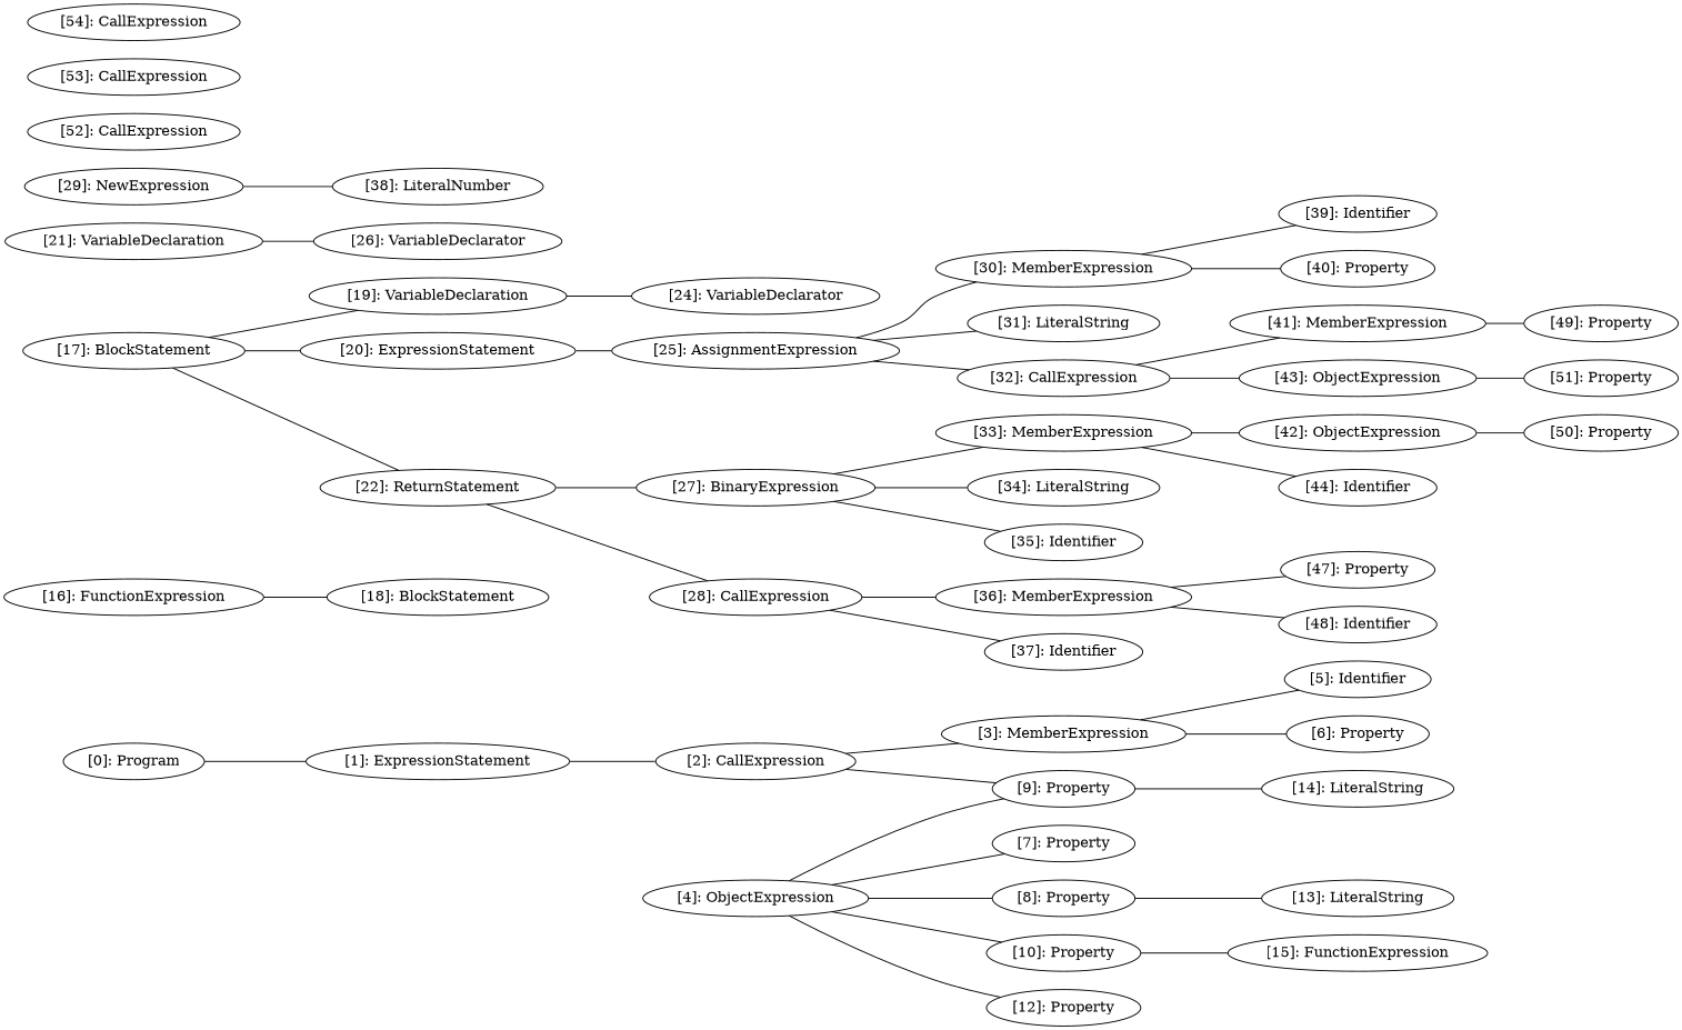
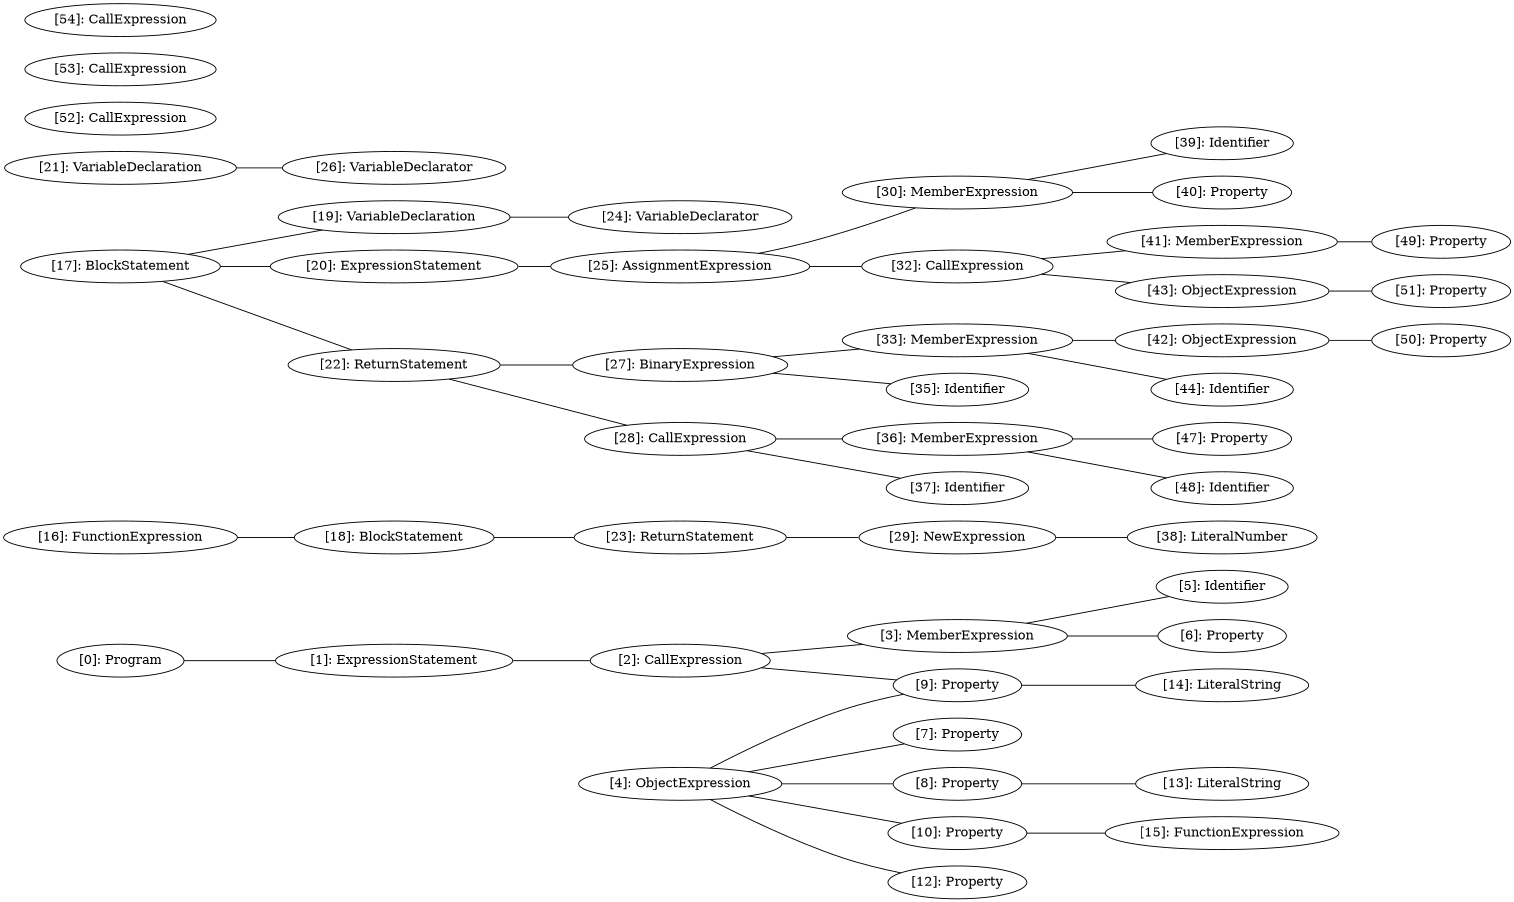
  graph {
    fontname="DejaVu Serif"
    rankdir=LR
    node [fontname="DejaVu Serif"]
    edge [fontname="DejaVu Serif"]
    n1 [label="[0]: Program"]
    n2 [label="[1]: ExpressionStatement"]
    n3 [label="[2]: CallExpression"]
    n4 [label="[3]: MemberExpression"]
    n5 [label="[9]: Property"]
    n6 [label="[5]: Identifier"]
    n7 [label="[6]: Property"]
    n8 [label="[4]: ObjectExpression"]
    n9 [label="[7]: Property"]
    n10 [label="[8]: Property"]
    n11 [label="[10]: Property"]
    n12 [label="[12]: Property"]
    n13 [label="[13]: LiteralString"]
    n14 [label="[14]: LiteralString"]
    n15 [label="[15]: FunctionExpression"]
    n16 [label="[16]: FunctionExpression"]
    n17 [label="[18]: BlockStatement"]
    n18 [label="[17]: BlockStatement"]
    n19 [label="[19]: VariableDeclaration"]
    n20 [label="[20]: ExpressionStatement"]
    n21 [label="[22]: ReturnStatement"]
+   n22 [label="[23]: ReturnStatement"]
    n23 [label="[24]: VariableDeclarator"]
    n24 [label="[25]: AssignmentExpression"]
    n25 [label="[21]: VariableDeclaration"]
    n26 [label="[26]: VariableDeclarator"]
    n27 [label="[27]: BinaryExpression"]
    n28 [label="[28]: CallExpression"]
    n29 [label="[29]: NewExpression"]
    n30 [label="[30]: MemberExpression"]
-   n31 [label="[31]: LiteralString"]
    n32 [label="[32]: CallExpression"]
    n33 [label="[33]: MemberExpression"]
-   n34 [label="[34]: LiteralString"]
    n35 [label="[35]: Identifier"]
    n36 [label="[36]: MemberExpression"]
    n37 [label="[37]: Identifier"]
    n38 [label="[38]: LiteralNumber"]
    n39 [label="[39]: Identifier"]
    n40 [label="[40]: Property"]
    n41 [label="[41]: MemberExpression"]
    n42 [label="[43]: ObjectExpression"]
    n43 [label="[42]: ObjectExpression"]
    n44 [label="[44]: Identifier"]
    n45 [label="[47]: Property"]
    n46 [label="[48]: Identifier"]
    n47 [label="[49]: Property"]
    n48 [label="[51]: Property"]
    n49 [label="[50]: Property"]
    n50 [label="[52]: CallExpression"]
    n51 [label="[53]: CallExpression"]
    n52 [label="[54]: CallExpression"]
    n1 -- n2
    n2 -- n3
    n3 -- n4
    n3 -- n5
    n4 -- n6
    n4 -- n7
    n5 -- n14
    n8 -- n5
    n8 -- n9
    n8 -- n10
    n8 -- n11
    n8 -- n12
    n10 -- n13
    n11 -- n15
    n16 -- n17
+   n17 -- n22
    n18 -- n19
    n18 -- n20
    n18 -- n21
    n19 -- n23
    n20 -- n24
    n21 -- n27
    n21 -- n28
+   n22 -- n29
    n24 -- n30
-   n24 -- n31
    n24 -- n32
    n25 -- n26
    n27 -- n33
-   n27 -- n34
    n27 -- n35
    n28 -- n36
    n28 -- n37
    n29 -- n38
    n30 -- n39
    n30 -- n40
    n32 -- n41
    n32 -- n42
    n33 -- n43
    n33 -- n44
    n36 -- n45
    n36 -- n46
    n41 -- n47
    n42 -- n48
    n43 -- n49
  }
